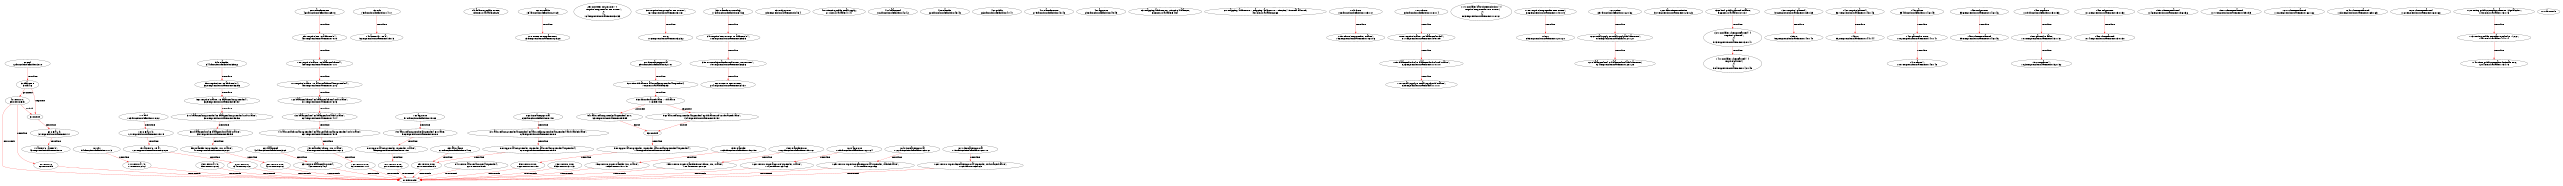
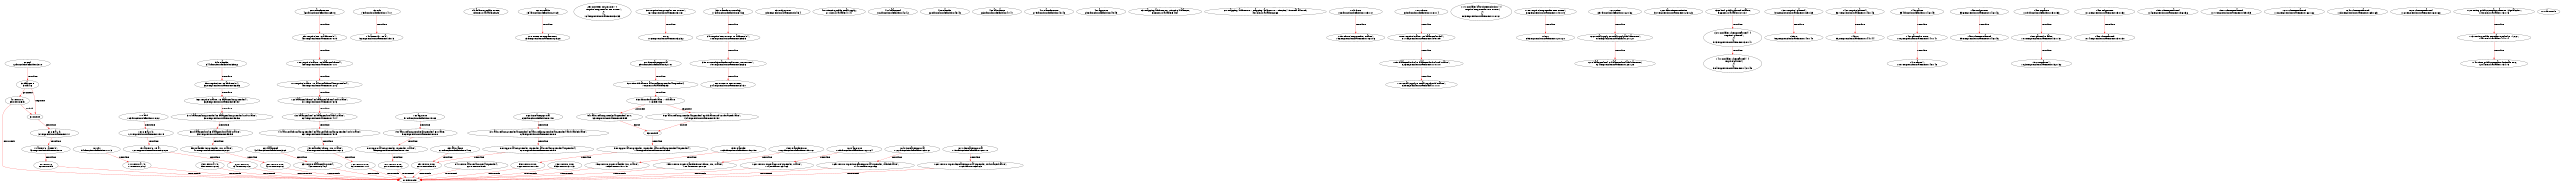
  digraph {
    node [type_label=expression_statement]
    edge [color=red controlflow_type=next_line edge_type=CFG_edge]
    n1 [label="2_ mul\n12-function_definition-3-10" type_label=function_definition]
    n2 [label="3_ if_a == 0\n30-if-4-6" type_label=if]
    n3 [label="3_ end_if" type_label=end_if]
    n4 [label="4_ return 0;\n35-return-5-5" type_label=return]
    n5 [label="6_ c = a * b;\n37-expression_statement-7-7"]
    n6 [label="0_ exit_node" type_label=exit]
    n7 [label="7_ assert(c / a == b);\n43-expression_statement-8-8"]
    n8 [label="8_ return c;\n52-return-9-9" type_label=return]
    n9 [label="10_ div\n54-function_definition-11-13" type_label=function_definition]
    n10 [label="11_ return a / b;\n71-return-12-12" type_label=return]
    n11 [label="13_ sub\n75-function_definition-14-17" type_label=function_definition]
    n12 [label="14_ assert(b <= a);\n92-expression_statement-15-15"]
    n13 [label="15_ return a - b;\n99-return-16-16" type_label=return]
    n14 [label="17_ add\n103-function_definition-18-22" type_label=function_definition]
    n15 [label="18_ c = a + b;\n121-expression_statement-19-19"]
    n16 [label="19_ assert(c >= a);\n127-expression_statement-20-20"]
    n17 [label="20_ return c;\n134-return-21-21" type_label=return]
    n18 [label="24_ address public owner;\n139-new_variable-25-25" type_label=new_variable]
    n19 [label="26_ Ownable\n154-function_definition-27-29" type_label=function_definition]
    n20 [label="27_ owner = msg.amount;\n158-expression_statement-28-28"]
    n21 [label="29_ modifier onlyOwner() {\n    require(msg.sender == owner);\n    _;\n  }\n164-expression_statement-30-33"]
    n22 [label="30_ require(msg.sender == owner);\n167-expression_statement-31-31"]
    n23 [label="31_ _;\n176-expression_statement-32-32"]
    n24 [label="33_ transferOwnership\n178-function_definition-34-38" type_label=function_definition]
    n25 [label="34_ require(newOwner != address(0));\n188-expression_statement-35-35"]
    n26 [label="35_ OwnershipTransferred(owner, newOwner);\n197-expression_statement-36-36"]
    n27 [label="33_ onlyOwner\n185-expression_statement-34-34"]
    n28 [label="36_ owner = newOwner;\n204-expression_statement-37-37"]
    n29 [label="40_ uint256 public totalSupply;\n211-new_variable-41-41" type_label=new_variable]
    n30 [label="41_ balanceOf\n216-function_definition-42-42" type_label=function_definition]
    n31 [label="42_ transfer\n228-function_definition-43-43" type_label=function_definition]
-   n32 [label="46_ public\n263-function_definition-47-47" type_label=function_definition]
+   n32 [label="46_ allowance\n263-function_definition-47-47" type_label=function_definition]
    n33 [label="47_ transferFrom\n279-function_definition-48-48" type_label=function_definition]
    n34 [label="48_ approve\n298-function_definition-49-49" type_label=function_definition]
    n35 [label="53_ mapping(address => uint256) balances;\n338-new_variable-54-54" type_label=new_variable]
    n36 [label="54_ transfer\n344-function_definition-55-62" type_label=function_definition]
    n37 [label="55_ require(_to != address(0));\n360-expression_statement-56-56"]
    n38 [label="56_ require(_value <= balances[msg.sender]);\n369-expression_statement-57-57"]
    n39 [label="57_ balances[msg.sender] = balances[msg.sender].sub(_value);\n380-expression_statement-58-58"]
    n40 [label="58_ balances[_to] = balances[_to].add(_value);\n397-expression_statement-59-59"]
    n41 [label="59_ Transfer(msg.sender, _to, _value);\n410-expression_statement-60-60"]
    n42 [label="60_ return true;\n421-return-61-61" type_label=return]
    n43 [label="62_ balanceOf\n424-function_definition-63-65" type_label=function_definition]
    n44 [label="63_ return balances[_owner];\n438-return-64-64" type_label=return]
    n45 [label="67_ mapping (address => mapping (address => uint256)) internal allowed;\n451-new_variable-68-68" type_label=new_variable]
    n46 [label="68_ transferFrom\n460-function_definition-69-78" type_label=function_definition]
    n47 [label="69_ require(_to != address(0));\n480-expression_statement-70-70"]
    n48 [label="70_ require(_value <= balances[_from]);\n489-expression_statement-71-71"]
    n49 [label="71_ require(_value <= allowed[_from][msg.sender]);\n498-expression_statement-72-72"]
    n50 [label="72_ balances[_from] = balances[_from].sub(_value);\n511-expression_statement-73-73"]
    n51 [label="73_ balances[_to] = balances[_to].add(_value);\n524-expression_statement-74-74"]
    n52 [label="74_ allowed[_from][msg.sender] = allowed[_from][msg.sender].sub(_value);\n537-expression_statement-75-75"]
    n53 [label="75_ Transfer(_from, _to, _value);\n558-expression_statement-76-76"]
    n54 [label="76_ return true;\n567-return-77-77" type_label=return]
    n55 [label="78_ approve\n570-function_definition-79-83" type_label=function_definition]
    n56 [label="79_ allowed[msg.sender][_spender] = _value;\n586-expression_statement-80-80"]
    n57 [label="80_ Approval(msg.sender, _spender, _value);\n596-expression_statement-81-81"]
    n58 [label="81_ return true;\n607-return-82-82" type_label=return]
    n59 [label="83_ allowance\n610-function_definition-84-86" type_label=function_definition]
    n60 [label="89_ return true;\n687-return-90-90" type_label=return]
    n61 [label="84_ return allowed[_owner][_spender];\n627-return-85-85" type_label=return]
    n62 [label="86_ increaseApproval\n633-function_definition-87-91" type_label=function_definition]
    n63 [label="87_ allowed[msg.sender][_spender] = allowed[msg.sender][_spender].add(_addedValue);\n649-expression_statement-88-88"]
    n64 [label="88_ Approval(msg.sender, _spender, allowed[msg.sender][_spender]);\n670-expression_statement-89-89"]
    n65 [label="91_ decreaseApproval\n690-function_definition-92-101" type_label=function_definition]
    n66 [label="92_ uint oldValue = allowed[msg.sender][_spender];\n706-new_variable-93-93" type_label=new_variable]
    n67 [label="93_ if__subtractedValue > oldValue\n718-if-94-98" type_label=if]
    n68 [label="94_ allowed[msg.sender][_spender] = 0;\n723-expression_statement-95-95"]
    n69 [label="96_ allowed[msg.sender][_spender] = oldValue.sub(_subtractedValue);\n734-expression_statement-97-97"]
    n70 [label="93_ end_if" type_label=end_if]
    n71 [label="98_ Approval(msg.sender, _spender, allowed[msg.sender][_spender]);\n749-expression_statement-99-99"]
    n72 [label="99_ return true;\n766-return-100-100" type_label=return]
    n73 [label="104_ burn\n788-function_definition-105-107" type_label=function_definition]
    n74 [label="105_ _burn(msg.sender, _value);\n796-expression_statement-106-106"]
    n75 [label="107_ _burn\n805-function_definition-108-114" type_label=function_definition]
    n76 [label="108_ require(_value <= balances[_who]);\n817-expression_statement-109-109"]
    n77 [label="109_ balances[_who] = balances[_who].sub(_value);\n826-expression_statement-110-110"]
    n78 [label="110_ totalSupply = totalSupply.sub(_value);\n839-expression_statement-111-111"]
    n79 [label="117_ modifier hasMintPermission() {\n    require(msg.sender == owner);\n    _;\n  }\n883-expression_statement-118-121"]
    n80 [label="118_ require(msg.sender == owner);\n886-expression_statement-119-119"]
    n81 [label="119_ _;\n895-expression_statement-120-120"]
    n82 [label="121_ mint\n897-function_definition-122-132" type_label=function_definition]
    n83 [label="126_ totalSupply = totalSupply.add(_amount);\n915-expression_statement-127-127"]
    n84 [label="127_ balances[_to] = balances[_to].add(_amount);\n924-expression_statement-128-128"]
    n85 [label="122_ hasMintPermission\n907-expression_statement-123-123"]
    n86 [label="130_ return true;\n953-return-131-131" type_label=return]
    n87 [label="136_ bool public paused = false;\n966-new_variable-137-137" type_label=new_variable]
    n88 [label="137_ modifier whenNotPaused() {\n    require(!paused);\n    _;\n  }\n973-expression_statement-138-141"]
    n89 [label="141_ modifier whenPaused() {\n    require(paused);\n    _;\n  }\n984-expression_statement-142-145"]
    n90 [label="138_ require(!paused);\n976-expression_statement-139-139"]
    n91 [label="139_ _;\n982-expression_statement-140-140"]
    n92 [label="142_ require(paused);\n987-expression_statement-143-143"]
    n93 [label="143_ _;\n992-expression_statement-144-144"]
    n94 [label="145_ pause\n994-function_definition-146-149" type_label=function_definition]
    n95 [label="146_ paused = true;\n1002-expression_statement-147-147"]
    n96 [label="147_ Pause();\n1007-expression_statement-148-148"]
    n97 [label="145_ onlyOwner\n996-expression_statement-146-146"]
    n98 [label="145_ whenNotPaused\n998-expression_statement-146-146"]
    n99 [label="149_ unpause\n1019-function_definition-150-153" type_label=function_definition]
    n100 [label="150_ paused = false;\n1018-expression_statement-151-151"]
    n101 [label="151_ Unpause();\n1023-expression_statement-152-152"]
    n102 [label="149_ onlyOwner\n1012-expression_statement-150-150"]
    n103 [label="149_ whenPaused\n1014-expression_statement-150-150"]
    n104 [label="155_ transfer\n1035-function_definition-156-158" type_label=function_definition]
    n105 [label="156_ return super.transfer(_to, _value);\n1053-return-157-157" type_label=return]
    n106 [label="155_ whenNotPaused\n1046-expression_statement-156-156"]
    n107 [label="158_ transferFrom\n1062-function_definition-159-161" type_label=function_definition]
    n108 [label="159_ return super.transferFrom(_from, _to, _value);\n1084-return-160-160" type_label=return]
    n109 [label="158_ whenNotPaused\n1077-expression_statement-159-159"]
    n110 [label="161_ approve\n1095-function_definition-162-164" type_label=function_definition]
    n111 [label="162_ return super.approve(_spender, _value);\n1113-return-163-163" type_label=return]
    n112 [label="161_ whenNotPaused\n1106-expression_statement-162-162"]
    n113 [label="164_ increaseApproval\n1122-function_definition-165-167" type_label=function_definition]
    n114 [label="165_ return super.increaseApproval(_spender, _addedValue);\n1141-return-166-166" type_label=return]
    n115 [label="164_ whenNotPaused\n1133-expression_statement-165-165"]
    n116 [label="167_ decreaseApproval\n1150-function_definition-168-170" type_label=function_definition]
    n117 [label="168_ return super.decreaseApproval(_spender, _subtractedValue);\n1169-return-169-169" type_label=return]
    n118 [label="167_ whenNotPaused\n1161-expression_statement-168-168"]
    n119 [label="172_ string public constant name = \"SignalCoin\";\n1190-new_variable-173-173" type_label=new_variable]
    n120 [label="173_ string public constant symbol = \"SGC\";\n1197-new_variable-174-174" type_label=new_variable]
    n121 [label="174_ uint8 public constant decimals = 6;\n1204-new_variable-175-175" type_label=new_variable]
    n122 [label="0_ start_node" type_label=start]
    n1 -> n2 [label=next_line]
    n2 -> n3 [controlflow_type=neg_next label=neg_next]
    n2 -> n4 [controlflow_type=pos_next label=pos_next]
    n3 -> n5 [label=next_line]
    n4 -> n3 [controlflow_type=end_if label=end_if]
    n4 -> n6 [controlflow_type=return_exit label=return_exit]
    n5 -> n7 [label=next_line]
-   n4 -> n8 [label=next_line]
+   n7 -> n8 [label=next_line]
    n8 -> n6 [controlflow_type=return_exit label=return_exit]
    n9 -> n10 [label=next_line]
    n10 -> n6 [controlflow_type=return_exit label=return_exit]
    n11 -> n12 [label=next_line]
    n13 -> n6 [controlflow_type=return_exit label=return_exit]
    n14 -> n15 [label=next_line]
    n15 -> n16 [label=next_line]
    n16 -> n17 [label=next_line]
-   n17 -> n6 [controlflow_type=return_exit label=return_exit]
+   n17 -> n6 [controlflow_type=return_exit label=return_return]
    n19 -> n20 [label=next_line]
    n22 -> n23 [label=next_line]
    n24 -> n25 [label=next_line]
    n25 -> n26 [label=next_line]
    n26 -> n28 [label=next_line]
    n36 -> n37 [label=next_line]
    n37 -> n38 [label=next_line]
    n38 -> n39 [label=next_line]
    n39 -> n40 [label=next_line]
    n40 -> n41 [label=next_line]
    n41 -> n42 [label=next_line]
    n42 -> n6 [controlflow_type=return_exit label=return_exit]
    n43 -> n44 [label=next_line]
    n44 -> n6 [controlflow_type=return_exit label=return_exit]
    n46 -> n47 [label=next_line]
    n47 -> n48 [label=next_line]
    n48 -> n49 [label=next_line]
    n49 -> n50 [label=next_line]
    n50 -> n51 [label=next_line]
    n51 -> n52 [label=next_line]
    n52 -> n53 [label=next_line]
    n53 -> n54 [label=next_line]
    n54 -> n6 [controlflow_type=return_exit label=return_exit]
    n55 -> n56 [label=next_line]
    n56 -> n57 [label=next_line]
    n57 -> n58 [label=next_line]
    n58 -> n6 [controlflow_type=return_exit label=return_exit]
    n59 -> n60 [label=next_line]
    n60 -> n6 [controlflow_type=return_exit label=return_exit]
    n61 -> n6 [controlflow_type=return_exit label=return_exit]
    n62 -> n63 [label=next_line]
    n63 -> n64 [label=next_line]
    n64 -> n60 [label=next_line]
    n65 -> n66 [label=next_line]
    n66 -> n67 [label=next_line]
    n67 -> n68 [controlflow_type=pos_next label=pos_next]
    n67 -> n69 [controlflow_type=neg_next label=neg_next]
    n68 -> n70 [controlflow_type=end_if label=end_if]
    n69 -> n70 [controlflow_type=end_if label=end_if]
    n70 -> n71 [label=next_line]
    n71 -> n72 [label=next_line]
    n72 -> n6 [controlflow_type=return_exit label=return_exit]
    n73 -> n74 [label=next_line]
    n75 -> n76 [label=next_line]
    n76 -> n77 [label=next_line]
    n77 -> n78 [label=next_line]
    n80 -> n81 [label=next_line]
    n82 -> n83 [label=next_line]
    n83 -> n84 [label=next_line]
    n86 -> n6 [controlflow_type=return_exit label=return_exit]
    n87 -> n88 [label=next_line]
    n88 -> n89 [label=next_line]
    n90 -> n91 [label=next_line]
    n92 -> n93 [label=next_line]
    n94 -> n95 [label=next_line]
    n95 -> n96 [label=next_line]
    n97 -> n98 [label=next_line]
    n99 -> n100 [label=next_line]
    n100 -> n101 [label=next_line]
    n102 -> n103 [label=next_line]
    n104 -> n105 [label=next_line]
    n105 -> n6 [controlflow_type=return_exit label=return_exit]
    n107 -> n108 [label=next_line]
    n108 -> n6 [controlflow_type=return_exit label=return_exit]
    n110 -> n111 [label=next_line]
    n111 -> n6 [controlflow_type=return_exit label=return_exit]
    n113 -> n114 [label=next_line]
    n114 -> n6 [controlflow_type=return_exit label=return_exit]
    n116 -> n117 [label=next_line]
    n117 -> n6 [controlflow_type=return_exit label=return_exit]
    n119 -> n120 [label=next_line]
    n120 -> n121 [label=next_line]
  }
